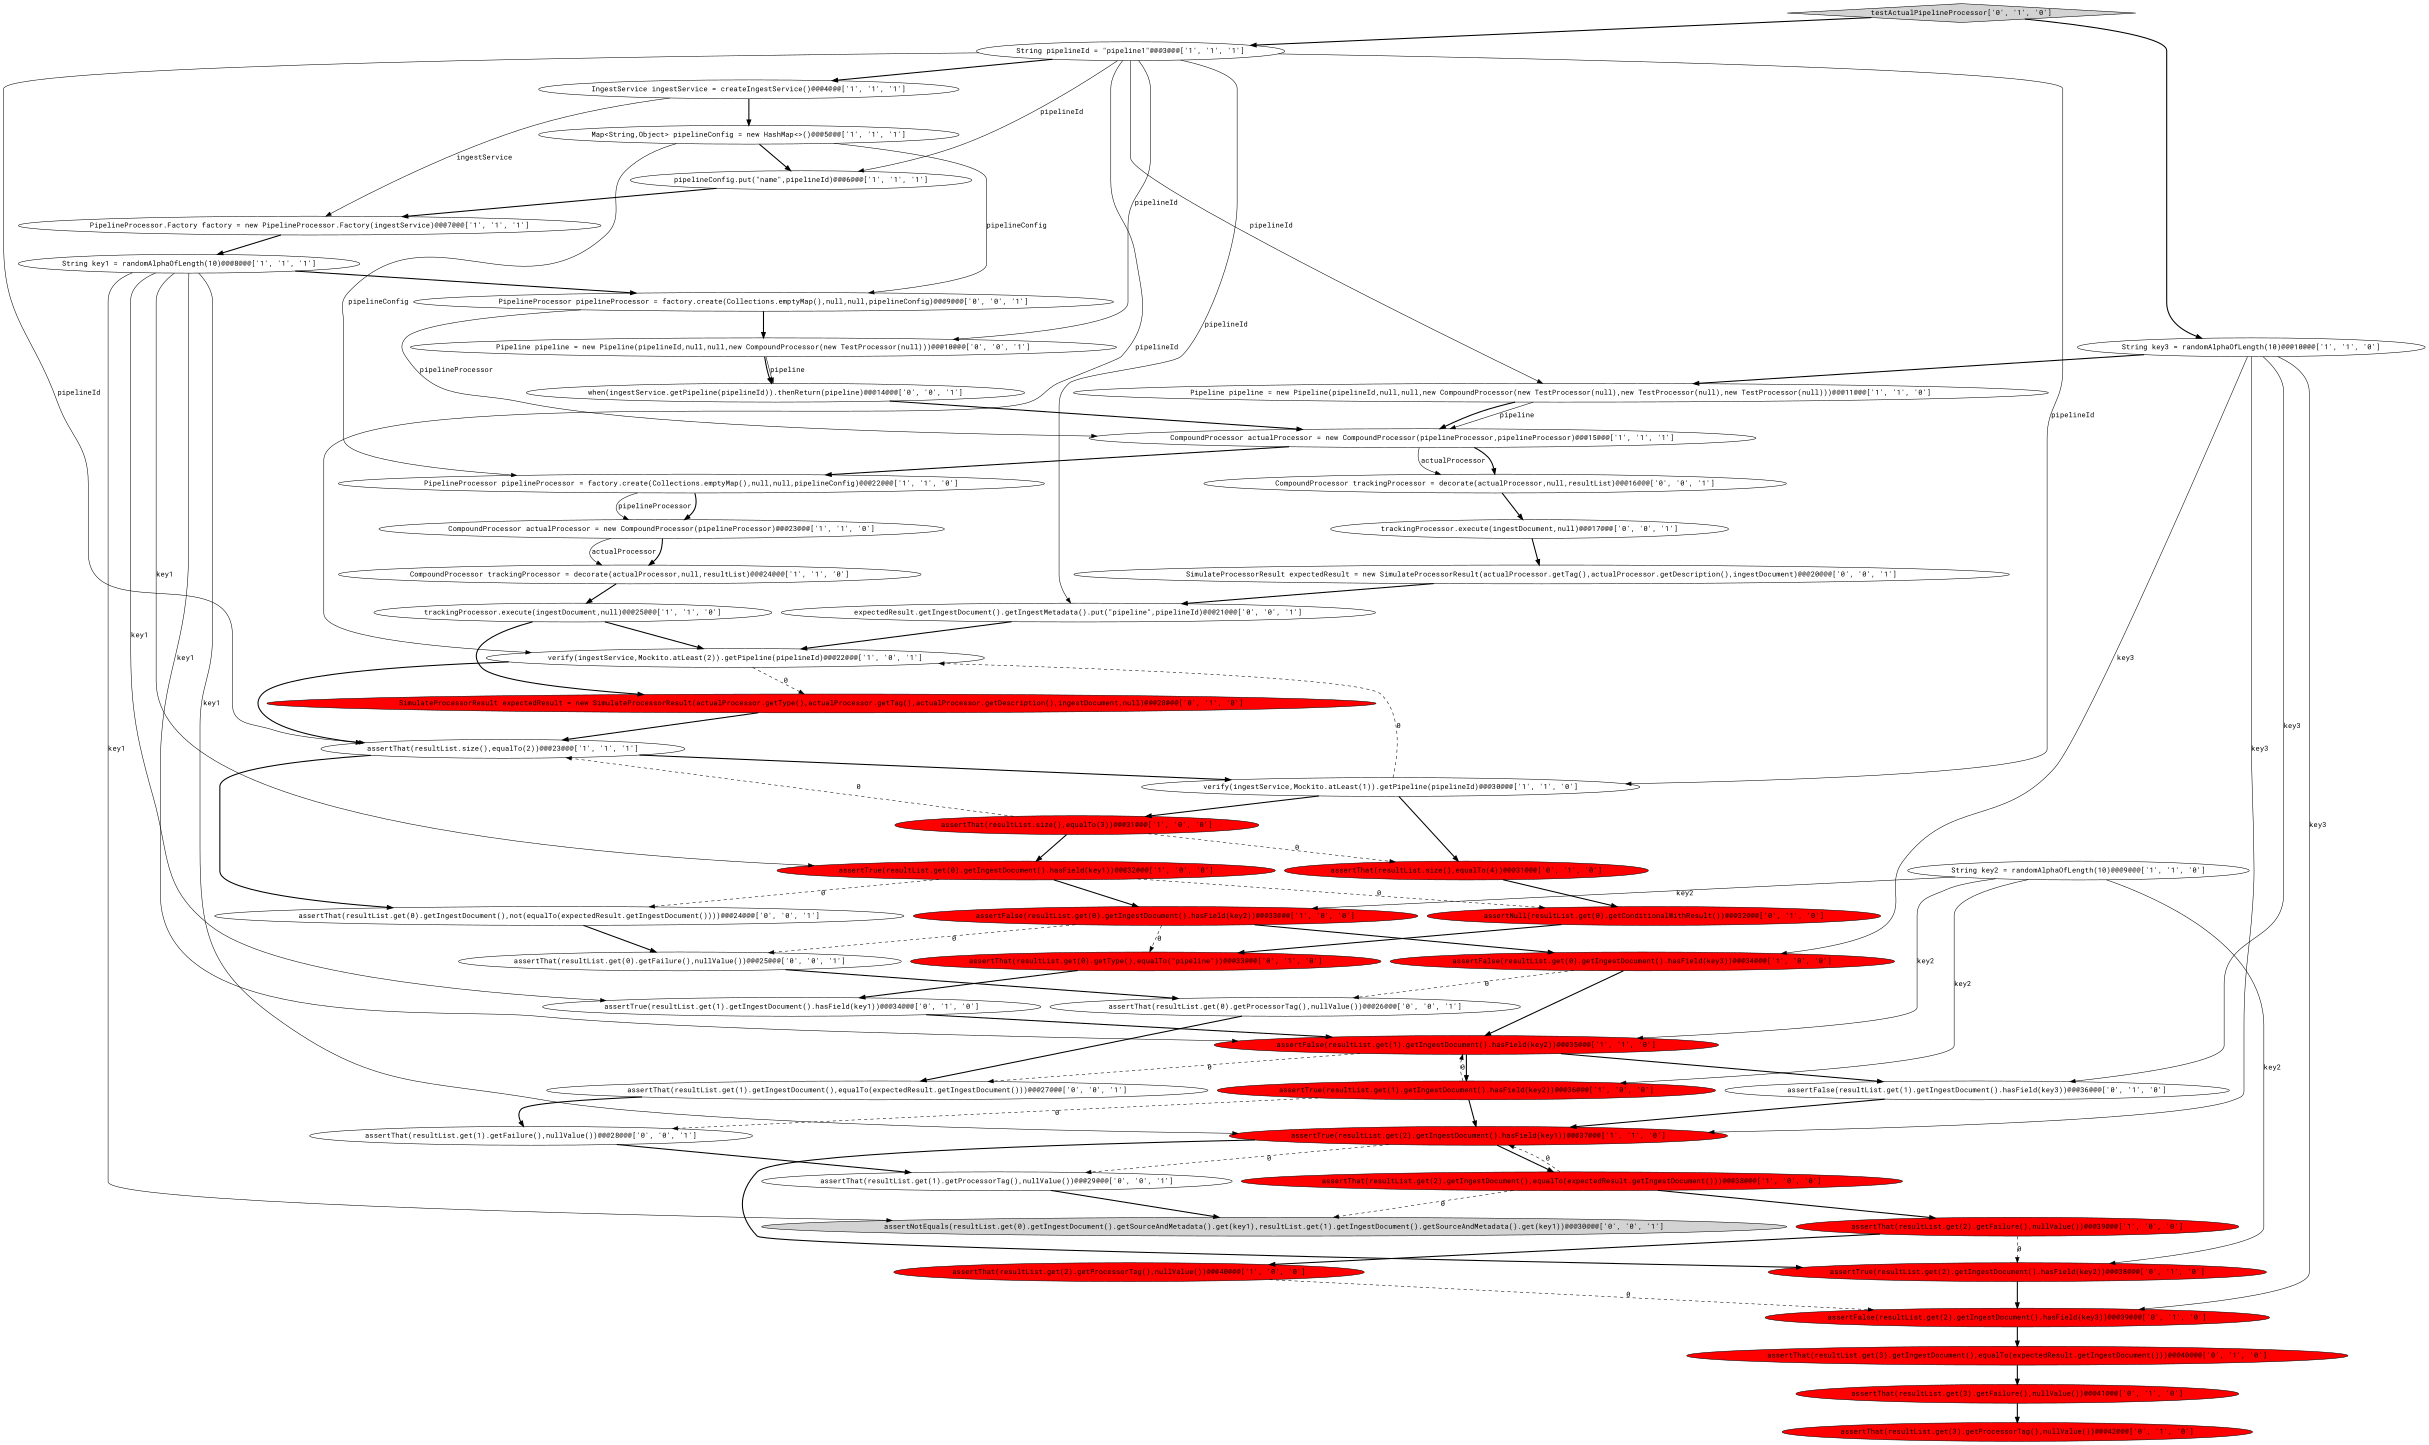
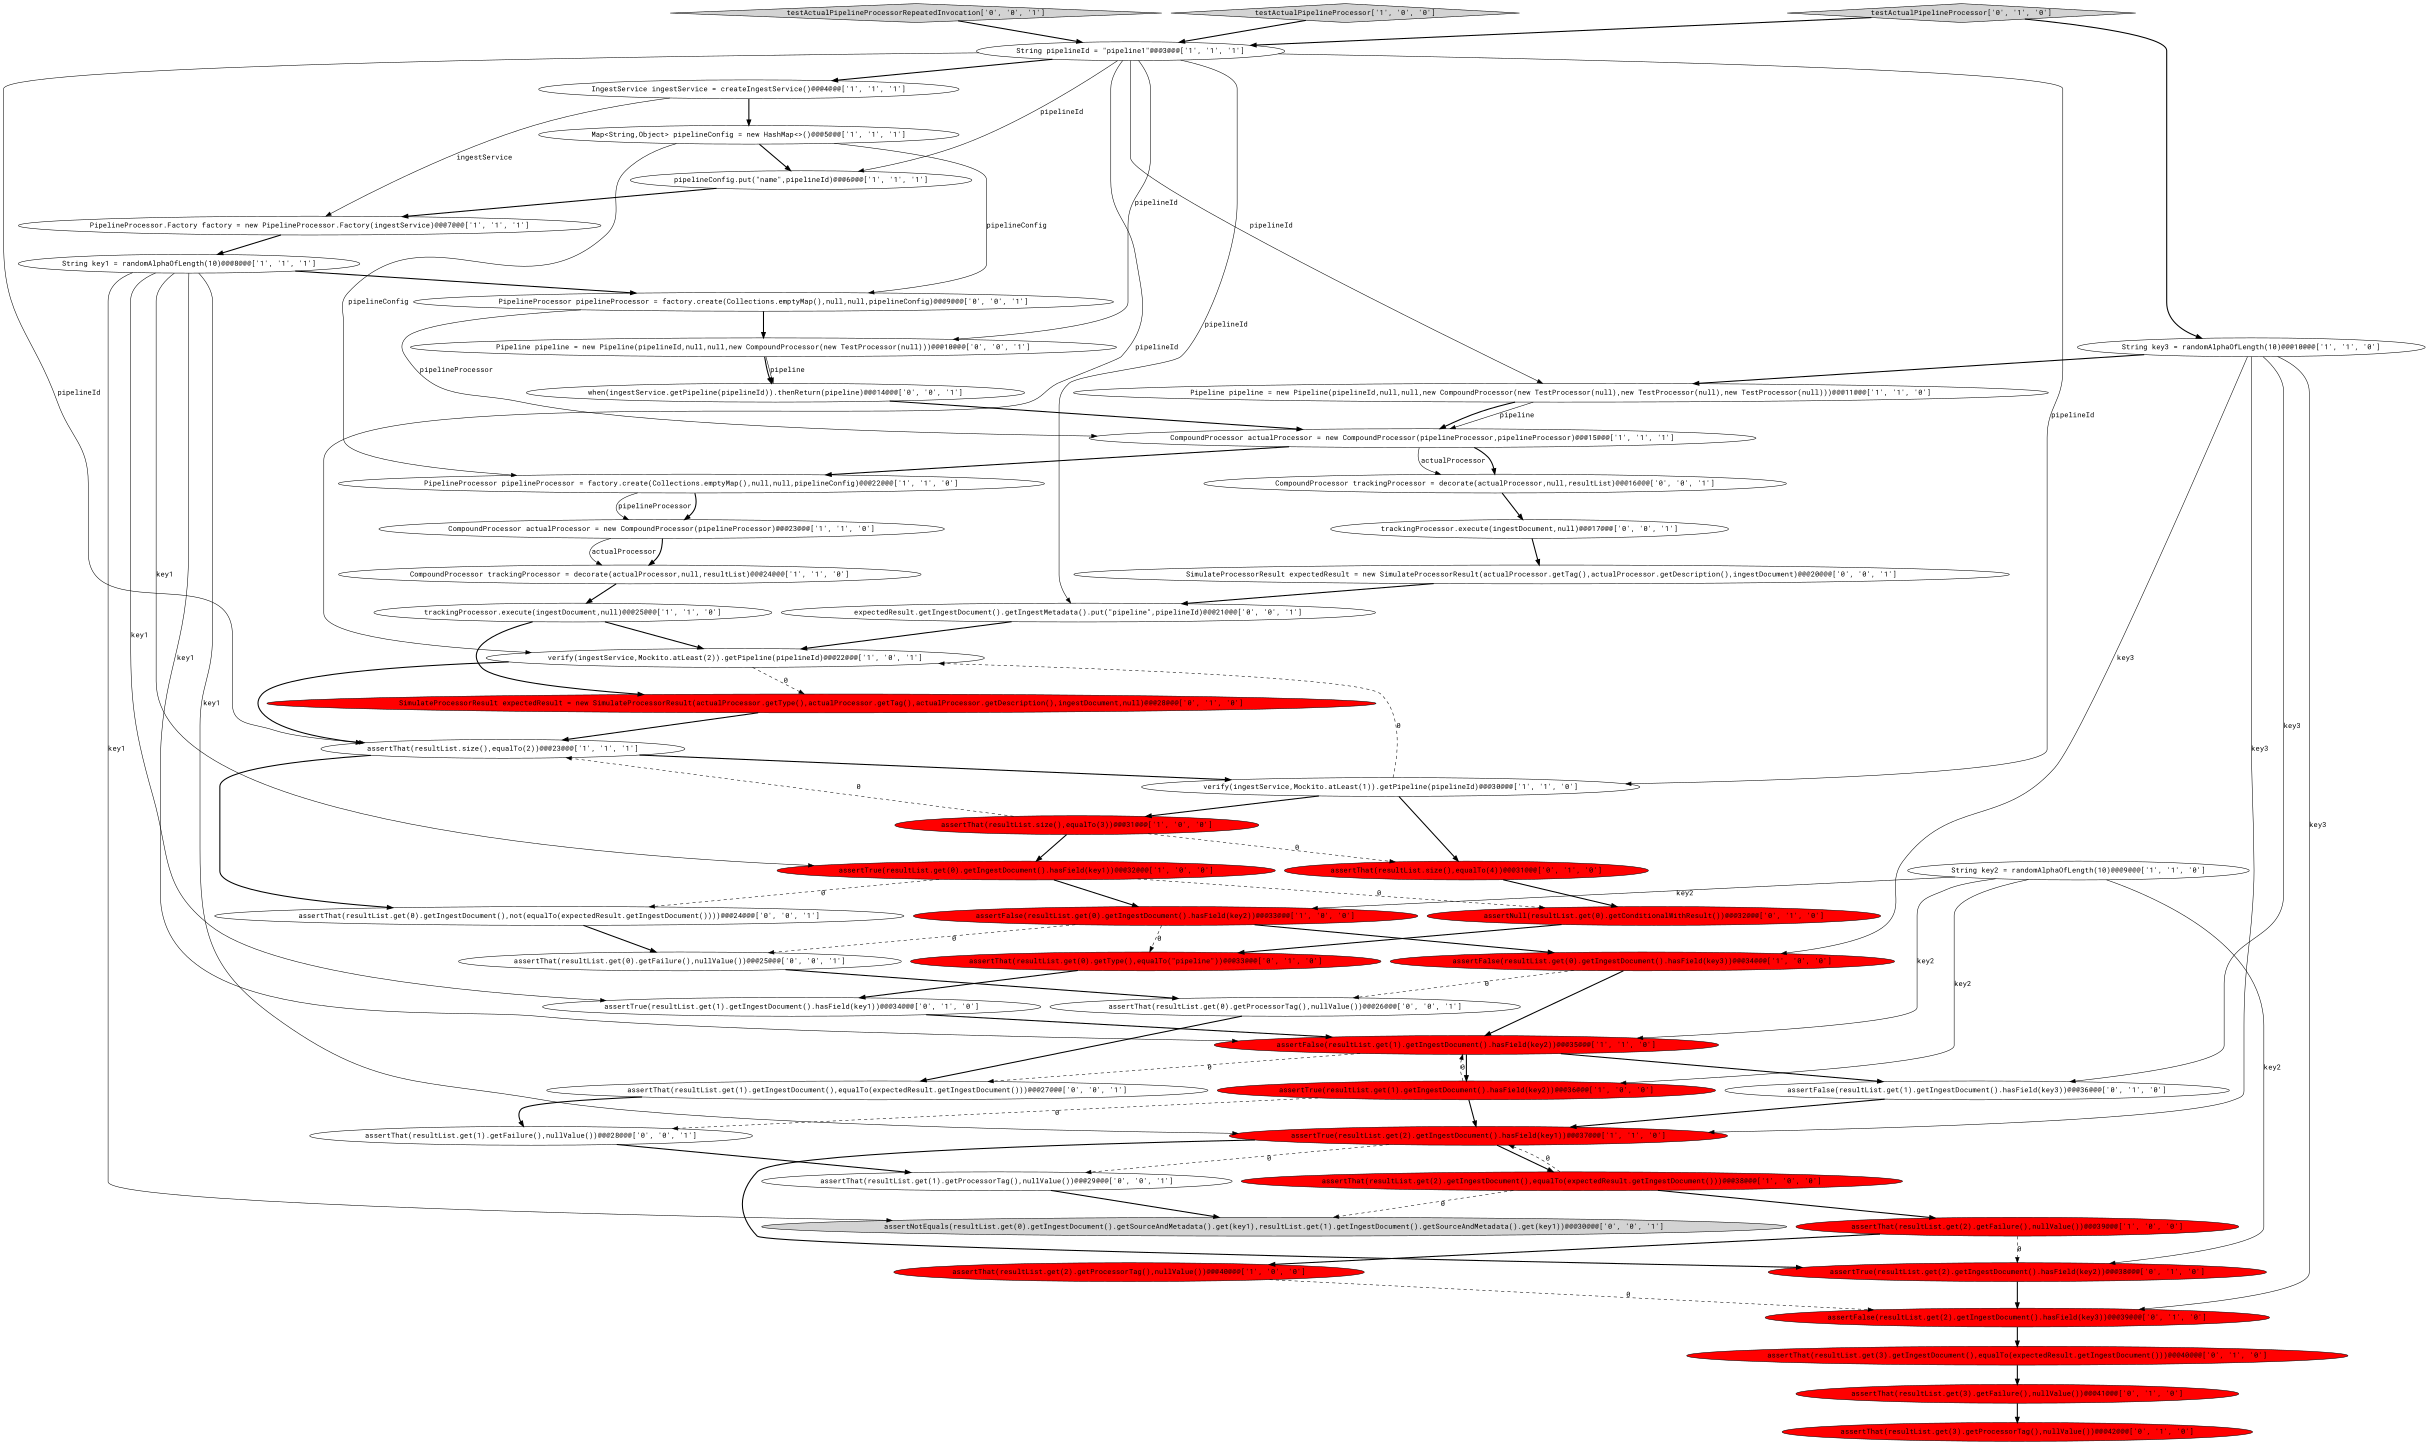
  digraph {
    fontname="Roboto Mono"
    node [fillcolor=white fontname="Roboto Mono" shape=ellipse style=filled]
    edge [fontname="Roboto Mono" style=bold]
    n1 [label="assertFalse(resultList.get(1).getIngestDocument().hasField(key3))@@@36@@@['0', '1', '0']"]
    n2 [fillcolor=red label="assertTrue(resultList.get(2).getIngestDocument().hasField(key1))@@@37@@@['1', '1', '0']"]
    n3 [fillcolor=red label="assertTrue(resultList.get(2).getIngestDocument().hasField(key2))@@@38@@@['0', '1', '0']"]
    n4 [label="assertThat(resultList.get(1).getProcessorTag(),nullValue())@@@29@@@['0', '0', '1']"]
    n5 [fillcolor=red label="assertThat(resultList.get(2).getIngestDocument(),equalTo(expectedResult.getIngestDocument()))@@@38@@@['1', '0', '0']"]
    n6 [label="CompoundProcessor actualProcessor = new CompoundProcessor(pipelineProcessor,pipelineProcessor)@@@15@@@['1', '1', '1']"]
    n7 [label="PipelineProcessor pipelineProcessor = factory.create(Collections.emptyMap(),null,null,pipelineConfig)@@@22@@@['1', '1', '0']"]
    n8 [label="CompoundProcessor trackingProcessor = decorate(actualProcessor,null,resultList)@@@16@@@['0', '0', '1']"]
    n9 [label="CompoundProcessor actualProcessor = new CompoundProcessor(pipelineProcessor)@@@23@@@['1', '1', '0']"]
    n10 [label="trackingProcessor.execute(ingestDocument,null)@@@17@@@['0', '0', '1']"]
    n11 [label="Map<String,Object> pipelineConfig = new HashMap<>()@@@5@@@['1', '1', '1']"]
    n12 [label="PipelineProcessor pipelineProcessor = factory.create(Collections.emptyMap(),null,null,pipelineConfig)@@@9@@@['0', '0', '1']"]
    n13 [label="pipelineConfig.put(\"name\",pipelineId)@@@6@@@['1', '1', '1']"]
    n14 [label="Pipeline pipeline = new Pipeline(pipelineId,null,null,new CompoundProcessor(new TestProcessor(null)))@@@10@@@['0', '0', '1']"]
    n15 [label="PipelineProcessor.Factory factory = new PipelineProcessor.Factory(ingestService)@@@7@@@['1', '1', '1']"]
    n16 [fillcolor=red label="assertThat(resultList.get(3).getIngestDocument(),equalTo(expectedResult.getIngestDocument()))@@@40@@@['0', '1', '0']"]
    n17 [fillcolor=red label="assertThat(resultList.get(3).getFailure(),nullValue())@@@41@@@['0', '1', '0']"]
    n18 [fillcolor=red label="assertThat(resultList.get(3).getProcessorTag(),nullValue())@@@42@@@['0', '1', '0']"]
    n19 [label="when(ingestService.getPipeline(pipelineId)).thenReturn(pipeline)@@@14@@@['0', '0', '1']"]
    n20 [fillcolor=lightgray label="assertNotEquals(resultList.get(0).getIngestDocument().getSourceAndMetadata().get(key1),resultList.get(1).getIngestDocument().getSourceAndMetadata().get(key1))@@@30@@@['0', '0', '1']"]
    n21 [fillcolor=lightgray label="testActualPipelineProcessor['0', '1', '0']" shape=diamond]
    n22 [label="String pipelineId = \"pipeline1\"@@@3@@@['1', '1', '1']"]
    n23 [label="String key3 = randomAlphaOfLength(10)@@@10@@@['1', '1', '0']"]
    n24 [label="assertThat(resultList.size(),equalTo(2))@@@23@@@['1', '1', '1']"]
    n25 [label="verify(ingestService,Mockito.atLeast(1)).getPipeline(pipelineId)@@@30@@@['1', '1', '0']"]
    n26 [label="expectedResult.getIngestDocument().getIngestMetadata().put(\"pipeline\",pipelineId)@@@21@@@['0', '0', '1']"]
    n27 [label="verify(ingestService,Mockito.atLeast(2)).getPipeline(pipelineId)@@@22@@@['1', '0', '1']"]
    n28 [label="Pipeline pipeline = new Pipeline(pipelineId,null,null,new CompoundProcessor(new TestProcessor(null),new TestProcessor(null),new TestProcessor(null)))@@@11@@@['1', '1', '0']"]
    n29 [label="IngestService ingestService = createIngestService()@@@4@@@['1', '1', '1']"]
    n30 [fillcolor=red label="assertThat(resultList.get(2).getFailure(),nullValue())@@@39@@@['1', '0', '0']"]
    n31 [fillcolor=red label="assertThat(resultList.get(2).getProcessorTag(),nullValue())@@@40@@@['1', '0', '0']"]
    n32 [fillcolor=red label="assertFalse(resultList.get(2).getIngestDocument().hasField(key3))@@@39@@@['0', '1', '0']"]
    n33 [label="CompoundProcessor trackingProcessor = decorate(actualProcessor,null,resultList)@@@24@@@['1', '1', '0']"]
    n34 [label="assertThat(resultList.get(1).getIngestDocument(),equalTo(expectedResult.getIngestDocument()))@@@27@@@['0', '0', '1']"]
    n35 [label="assertThat(resultList.get(1).getFailure(),nullValue())@@@28@@@['0', '0', '1']"]
    n36 [label="assertThat(resultList.get(0).getIngestDocument(),not(equalTo(expectedResult.getIngestDocument())))@@@24@@@['0', '0', '1']"]
    n37 [label="assertThat(resultList.get(0).getFailure(),nullValue())@@@25@@@['0', '0', '1']"]
    n38 [fillcolor=red label="assertThat(resultList.size(),equalTo(4))@@@31@@@['0', '1', '0']"]
    n39 [fillcolor=red label="assertThat(resultList.size(),equalTo(3))@@@31@@@['1', '0', '0']"]
    n40 [fillcolor=red label="assertThat(resultList.get(0).getType(),equalTo(\"pipeline\"))@@@33@@@['0', '1', '0']"]
    n41 [label="assertTrue(resultList.get(1).getIngestDocument().hasField(key1))@@@34@@@['0', '1', '0']"]
    n42 [fillcolor=red label="assertFalse(resultList.get(1).getIngestDocument().hasField(key2))@@@35@@@['1', '1', '0']"]
    n43 [fillcolor=red label="assertTrue(resultList.get(0).getIngestDocument().hasField(key1))@@@32@@@['1', '0', '0']"]
    n44 [fillcolor=red label="assertNull(resultList.get(0).getConditionalWithResult())@@@32@@@['0', '1', '0']"]
    n45 [fillcolor=red label="assertFalse(resultList.get(0).getIngestDocument().hasField(key2))@@@33@@@['1', '0', '0']"]
    n46 [fillcolor=red label="assertFalse(resultList.get(0).getIngestDocument().hasField(key3))@@@34@@@['1', '0', '0']"]
    n47 [label="assertThat(resultList.get(0).getProcessorTag(),nullValue())@@@26@@@['0', '0', '1']"]
    n48 [fillcolor=red label="assertTrue(resultList.get(1).getIngestDocument().hasField(key2))@@@36@@@['1', '0', '0']"]
    n49 [label="trackingProcessor.execute(ingestDocument,null)@@@25@@@['1', '1', '0']"]
    n50 [fillcolor=red label="SimulateProcessorResult expectedResult = new SimulateProcessorResult(actualProcessor.getType(),actualProcessor.getTag(),actualProcessor.getDescription(),ingestDocument,null)@@@28@@@['0', '1', '0']"]
    n51 [label="SimulateProcessorResult expectedResult = new SimulateProcessorResult(actualProcessor.getTag(),actualProcessor.getDescription(),ingestDocument)@@@20@@@['0', '0', '1']"]
    n52 [label="String key1 = randomAlphaOfLength(10)@@@8@@@['1', '1', '1']"]
+   n53 [fillcolor=lightgray label="testActualPipelineProcessorRepeatedInvocation['0', '0', '1']" shape=diamond]
    n54 [label="String key2 = randomAlphaOfLength(10)@@@9@@@['1', '1', '0']"]
+   n55 [fillcolor=lightgray label="testActualPipelineProcessor['1', '0', '0']" shape=diamond]
    n1 -> n2
    n2 -> n3
    n2 -> n4 [label=0 style=dashed]
    n2 -> n5
    n3 -> n32
    n4 -> n20
    n5 -> n2 [label=0 style=dashed]
    n5 -> n20 [label=0 style=dashed]
    n5 -> n30
    n6 -> n7
    n6 -> n8
    n6 -> n8 [label=actualProcessor style=solid]
    n7 -> n9
    n7 -> n9 [label=pipelineProcessor style=solid]
    n8 -> n10
    n9 -> n33
    n9 -> n33 [label=actualProcessor style=solid]
    n10 -> n51
    n11 -> n7 [label=pipelineConfig style=solid]
    n11 -> n12 [label=pipelineConfig style=solid]
    n11 -> n13
    n12 -> n6 [label=pipelineProcessor style=solid]
    n12 -> n14
    n13 -> n15
    n14 -> n19 [label=pipeline style=solid]
    n14 -> n19
    n15 -> n52
    n16 -> n17
    n17 -> n18
    n19 -> n6
    n21 -> n22
    n21 -> n23
    n22 -> n13 [label=pipelineId style=solid]
    n22 -> n14 [label=pipelineId style=solid]
    n22 -> n24 [label=pipelineId style=solid]
    n22 -> n25 [label=pipelineId style=solid]
    n22 -> n26 [label=pipelineId style=solid]
    n22 -> n27 [label=pipelineId style=solid]
    n22 -> n28 [label=pipelineId style=solid]
    n22 -> n29
    n23 -> n1 [label=key3 style=solid]
    n23 -> n2 [label=key3 style=solid]
    n23 -> n28
    n23 -> n32 [label=key3 style=solid]
    n23 -> n46 [label=key3 style=solid]
    n24 -> n25
    n24 -> n36
    n25 -> n27 [label=0 style=dashed]
    n25 -> n38
    n25 -> n39
    n26 -> n27
    n27 -> n24
    n27 -> n50 [label=0 style=dashed]
    n28 -> n6 [label=pipeline style=solid]
    n28 -> n6
    n29 -> n11
    n29 -> n15 [label=ingestService style=solid]
    n30 -> n3 [label=0 style=dashed]
    n30 -> n31
    n31 -> n32 [label=0 style=dashed]
    n32 -> n16
    n33 -> n49
    n34 -> n35
    n35 -> n4
    n36 -> n37
    n37 -> n47
    n38 -> n44
    n39 -> n24 [label=0 style=dashed]
    n39 -> n38 [label=0 style=dashed]
    n39 -> n43
    n40 -> n41
    n41 -> n42
    n42 -> n1
    n42 -> n34 [label=0 style=dashed]
    n42 -> n48
    n43 -> n36 [label=0 style=dashed]
    n43 -> n44 [label=0 style=dashed]
    n43 -> n45
    n44 -> n40
    n45 -> n37 [label=0 style=dashed]
    n45 -> n40 [label=0 style=dashed]
    n45 -> n46
    n46 -> n42
    n46 -> n47 [label=0 style=dashed]
    n47 -> n34
    n48 -> n2
    n48 -> n35 [label=0 style=dashed]
    n48 -> n42 [label=0 style=dashed]
    n49 -> n27
    n49 -> n50
    n50 -> n24
    n51 -> n26
    n52 -> n2 [label=key1 style=solid]
    n52 -> n12
    n52 -> n20 [label=key1 style=solid]
    n52 -> n41 [label=key1 style=solid]
    n52 -> n42 [label=key1 style=solid]
    n52 -> n43 [label=key1 style=solid]
+   n53 -> n22
    n54 -> n3 [label=key2 style=solid]
    n54 -> n42 [label=key2 style=solid]
    n54 -> n45 [label=key2 style=solid]
    n54 -> n48 [label=key2 style=solid]
+   n55 -> n22
  }
